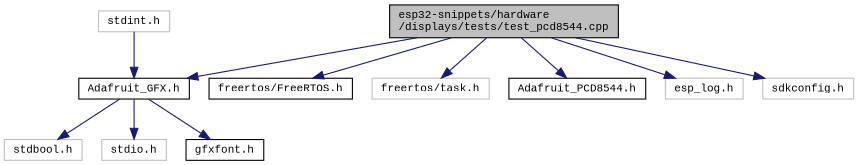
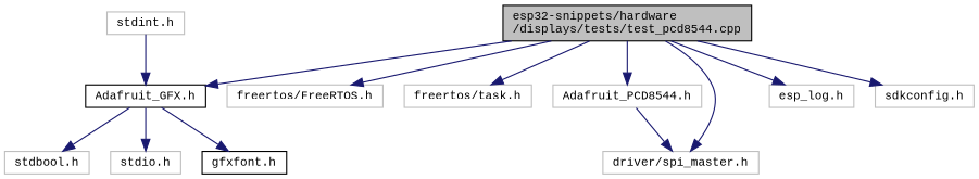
  digraph {
    fontname="Liberation Mono"
    node [color=grey75 fillcolor=white fontname="Liberation Mono" fontsize=10 shape=record style=filled]
    edge [color=midnightblue fontname="Liberation Mono" fontsize=10 labelfontname=Helvetica labelfontsize=10 style=solid]
    n1 [color=black fillcolor=grey75 fontcolor=black height=0.2 label="esp32-snippets/hardware\l/displays/tests/test_pcd8544.cpp" width=0.4]
-   n2 [color=black height=0.2 label="freertos/FreeRTOS.h" width=0.4]
+   n2 [height=0.2 label="freertos/FreeRTOS.h" width=0.4]
    n3 [height=0.2 label="freertos/task.h" width=0.4]
    n4 [color=black height=0.2 label="Adafruit_GFX.h" width=0.4]
-   n5 [color=black height=0.2 label="Adafruit_PCD8544.h" width=0.4]
+   n5 [height=0.2 label="Adafruit_PCD8544.h" width=0.4]
+   n6 [height=0.2 label="driver/spi_master.h" width=0.4]
    n7 [height=0.2 label="esp_log.h" width=0.4]
    n8 [height=0.2 label="sdkconfig.h" width=0.4]
    n9 [height=0.2 label="stdbool.h" width=0.4]
    n10 [height=0.2 label="stdio.h" width=0.4]
    n11 [color=black height=0.2 label="gfxfont.h" width=0.4]
    n12 [height=0.2 label="stdint.h" width=0.4]
    n1 -> n2
    n1 -> n3
    n1 -> n4
    n1 -> n5
+   n1 -> n6
    n1 -> n7
    n1 -> n8
    n4 -> n9
    n4 -> n10
    n4 -> n11
+   n5 -> n6
    n12 -> n4
  }
